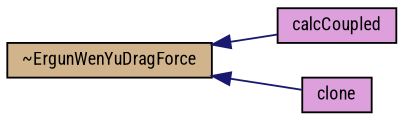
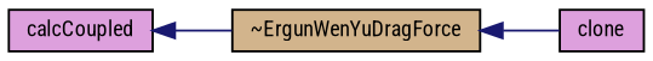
  digraph {
    fontname="Roboto Condensed"
    rankdir=LR
    node [color=black fillcolor=plum fontname="Roboto Condensed" fontsize=10 shape=record style=filled]
    edge [color=midnightblue dir=back fontname="Roboto Condensed" fontsize=10 labelfontname=Helvetica labelfontsize=10 style=solid]
    n1 [fontcolor=black height=0.2 label=calcCoupled width=0.4]
    n2 [fillcolor=tan height=0.2 label="~ErgunWenYuDragForce" width=0.4]
    n3 [height=0.2 label=clone width=0.4]
-   n2 -> n1
+   n1 -> n2
    n2 -> n3
  }
